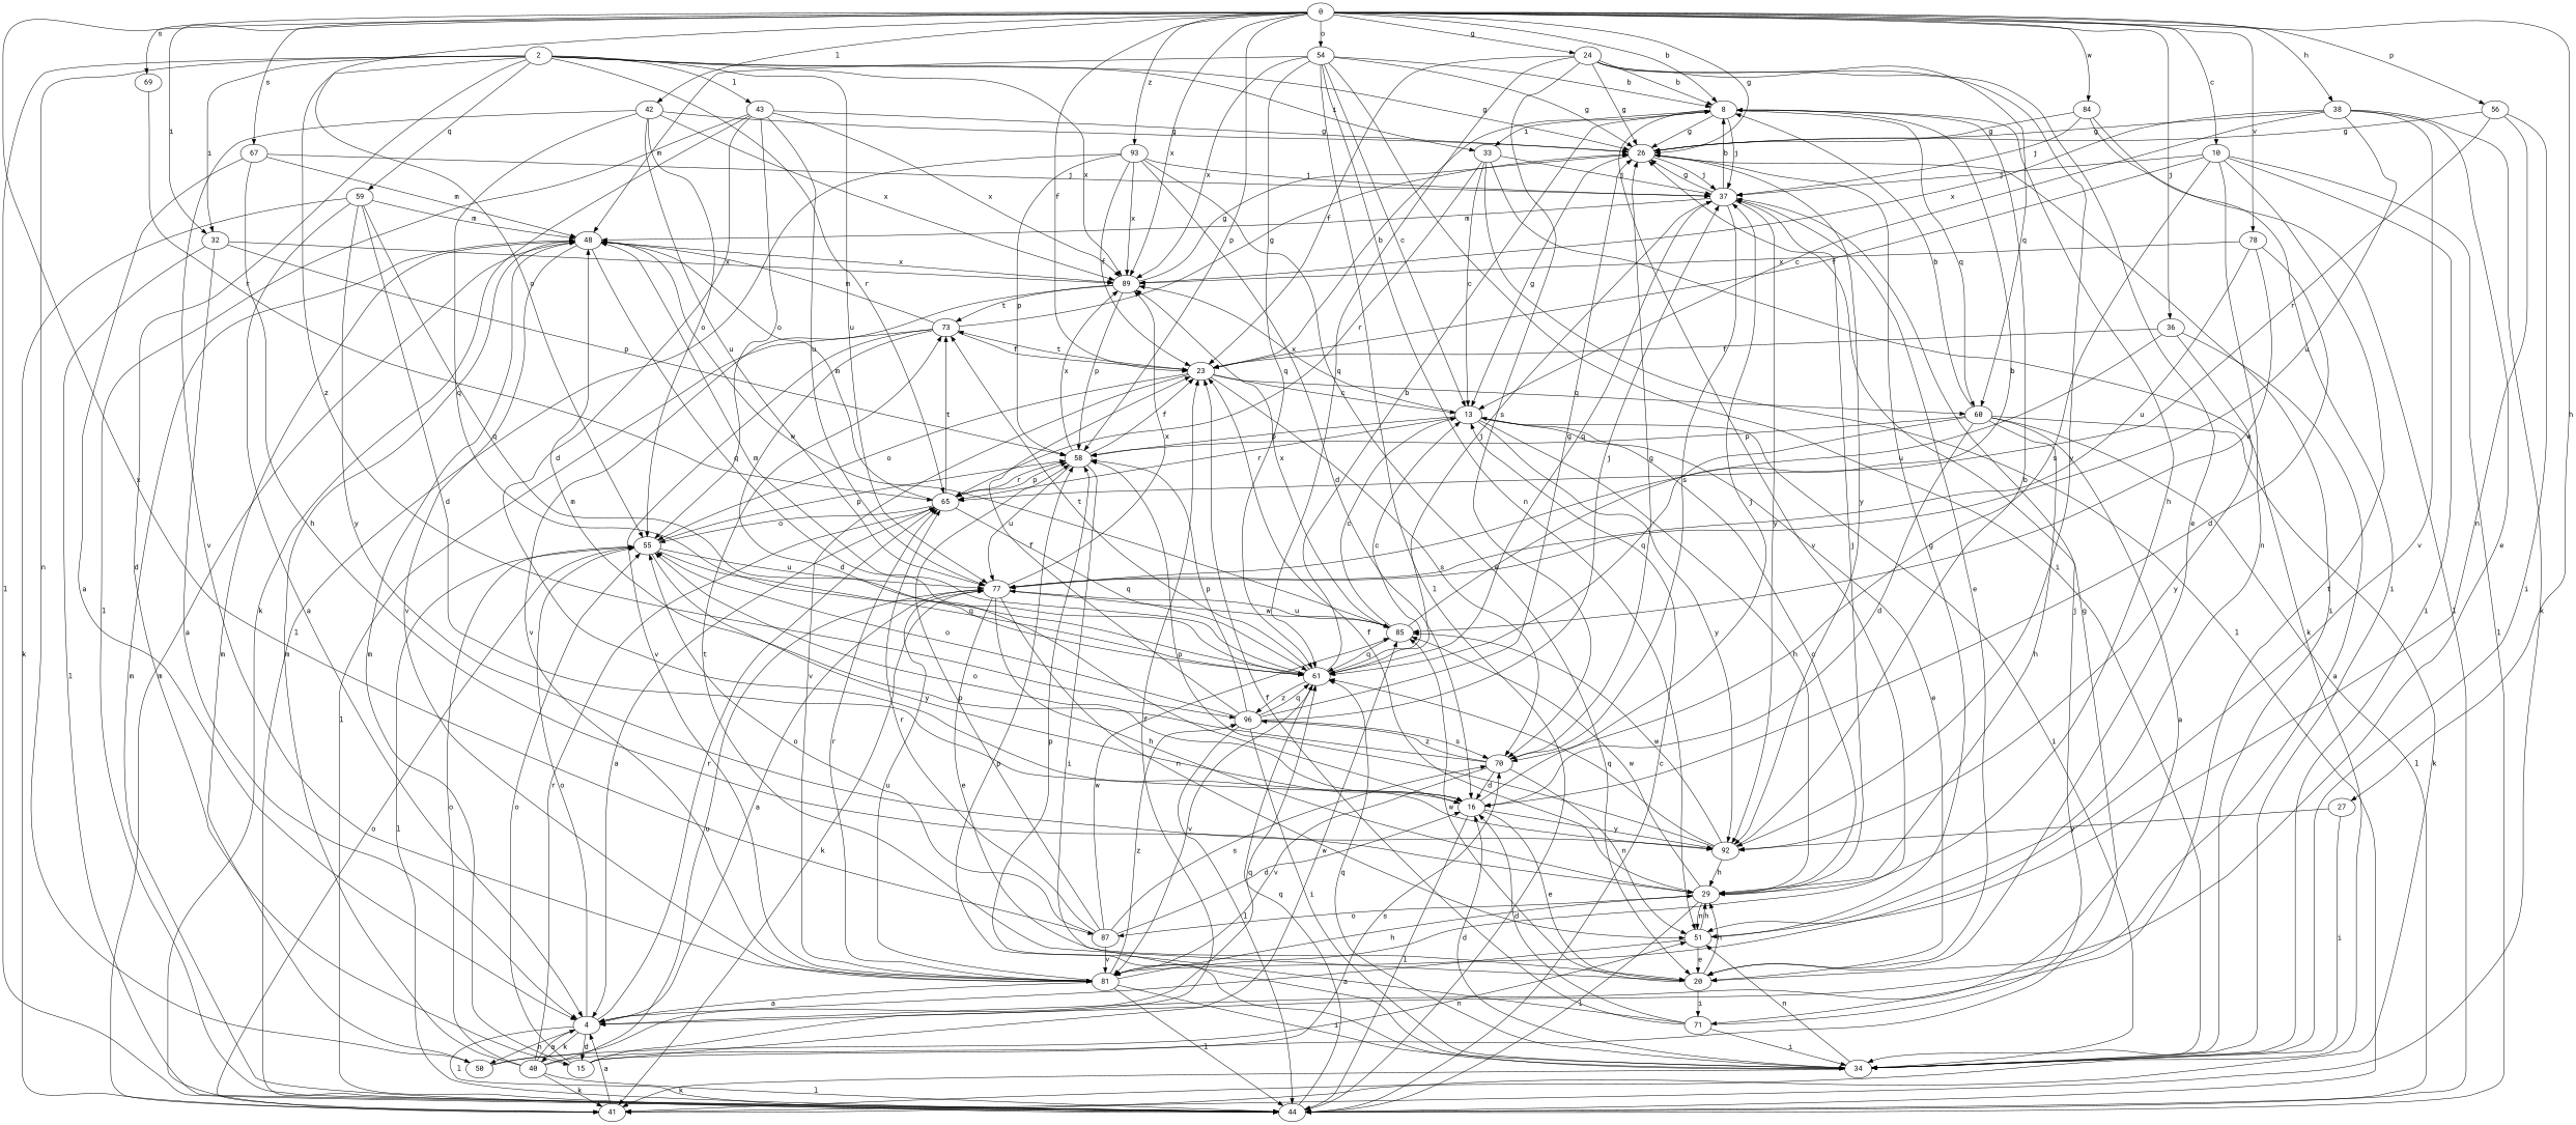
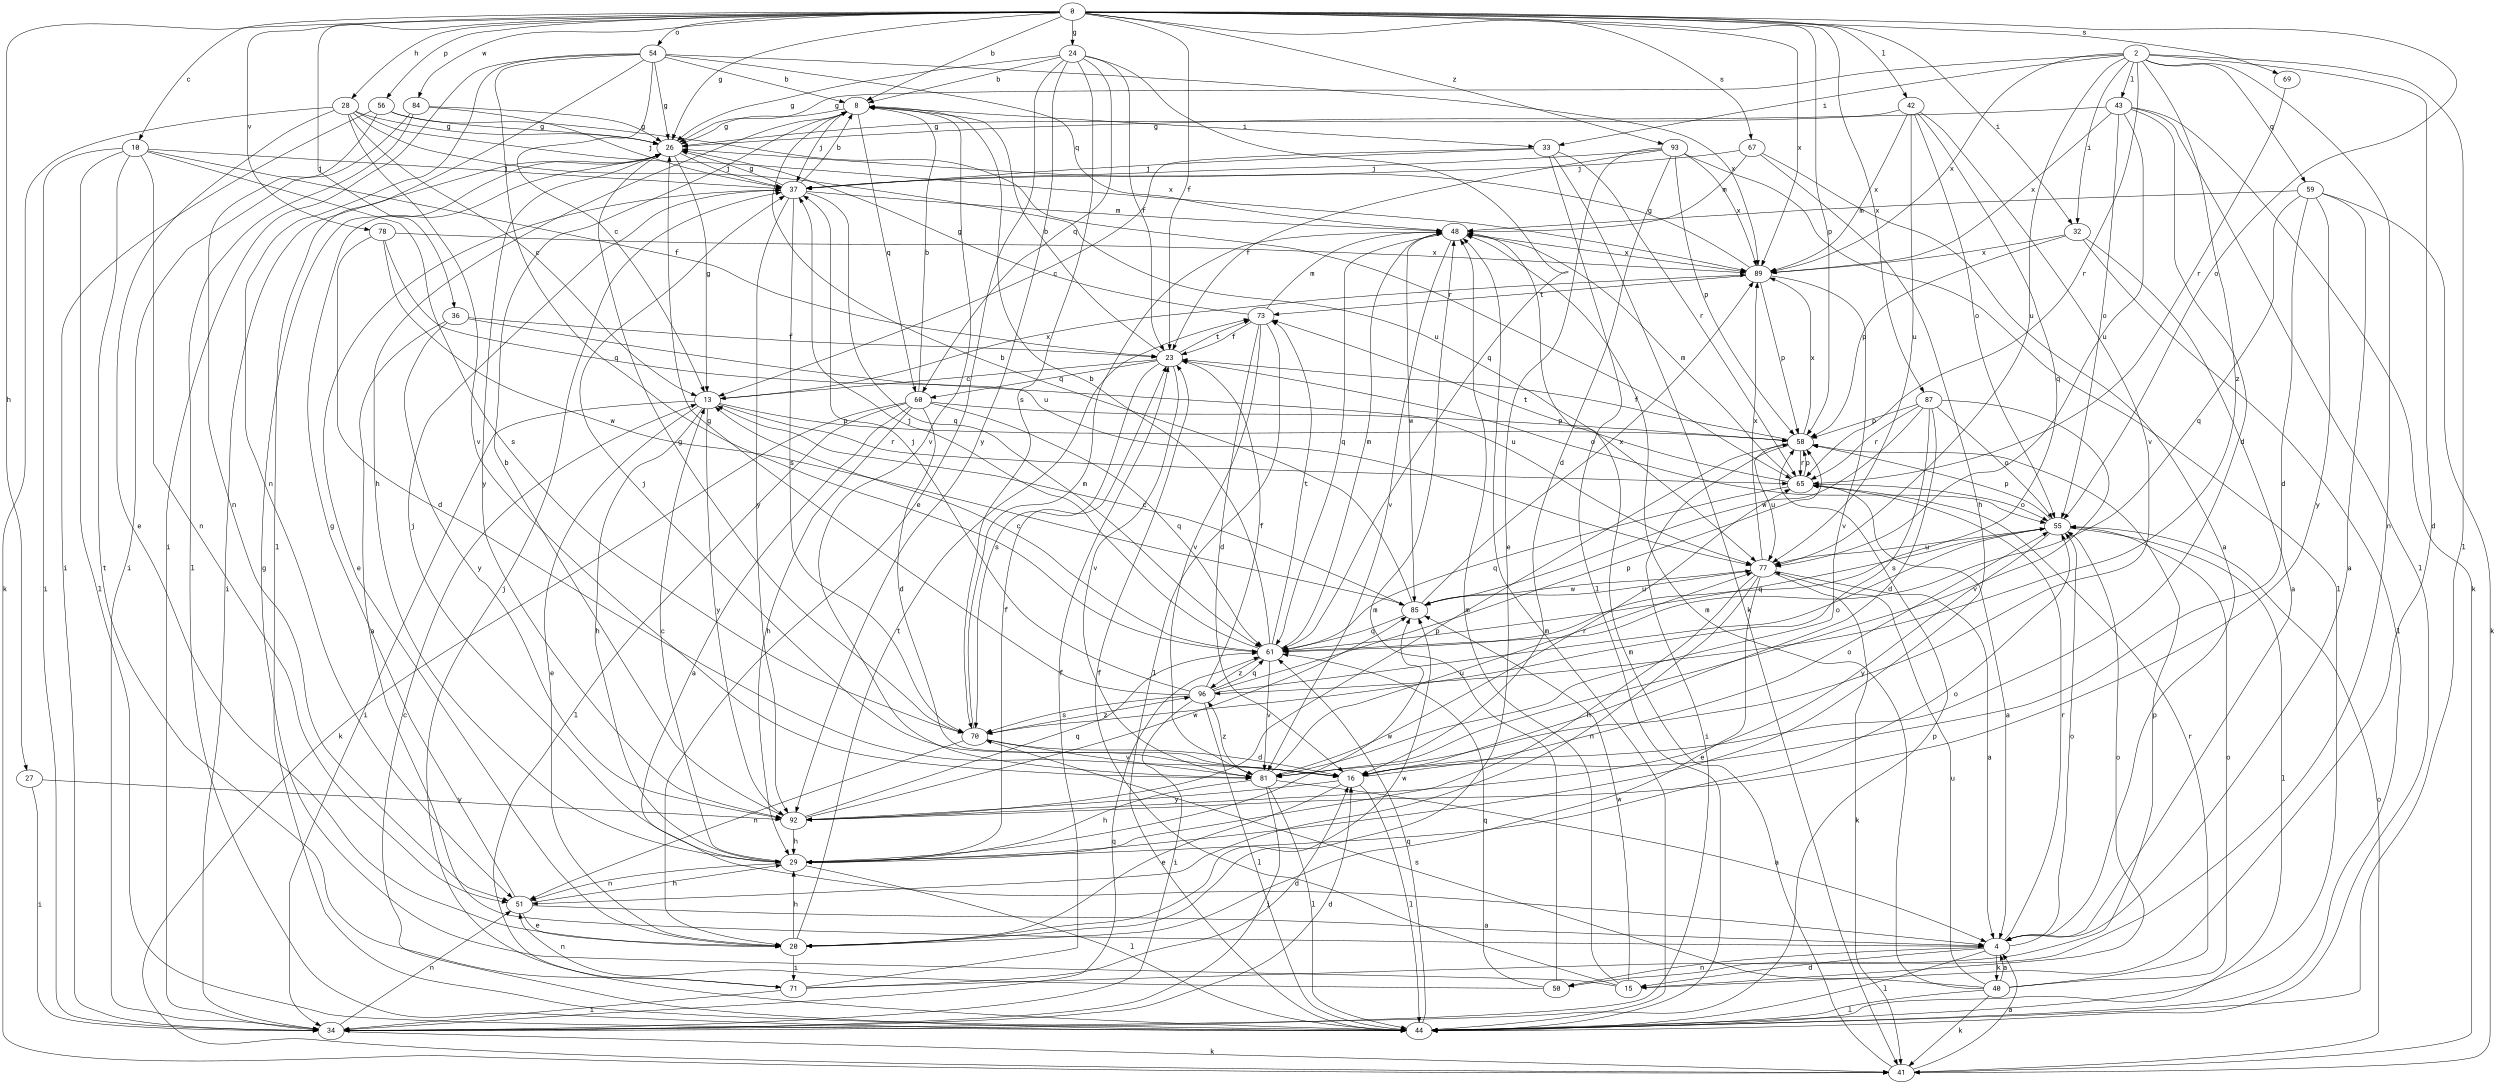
  strict digraph {
    fontname="Roboto Mono"
    node [fontname="Roboto Mono"]
    edge [fontname="Roboto Mono"]
    0
    8
    10
    23
    24
    26
    27
-   28 [label=38]
+   28
    32
    36
    42
    54
    55
    56
    58
    67
    69
    78
    84
    87
    89
    93
    33
    29
    37
    60
    81
    44
    34
    51
    70
    71
    13
    73
    20
    92
    61
    77
    41
    4
    48
    65
    85
    16
    2
    15
    43
    50
    59
    96
    40
    0 -> 8 [label=b]
    0 -> 10 [label=c]
    0 -> 23 [label=f]
    0 -> 24 [label=g]
    0 -> 26 [label=g]
    0 -> 27 [label=h]
    0 -> 28 [label=h]
    0 -> 32 [label=i]
    0 -> 36 [label=j]
    0 -> 42 [label=l]
    0 -> 54 [label=o]
    0 -> 55 [label=o]
    0 -> 56 [label=p]
    0 -> 58 [label=p]
    0 -> 67 [label=s]
    0 -> 69 [label=s]
    0 -> 78 [label=v]
    0 -> 84 [label=w]
    0 -> 87 [label=x]
    0 -> 89 [label=x]
    0 -> 93 [label=z]
    8 -> 26 [label=g]
    8 -> 33 [label=i]
    8 -> 29 [label=h]
    8 -> 37 [label=j]
    8 -> 60 [label=q]
    8 -> 81 [label=v]
    10 -> 23 [label=f]
    10 -> 37 [label=j]
    10 -> 44 [label=l]
    10 -> 34 [label=i]
    10 -> 51 [label=n]
    10 -> 70 [label=s]
    10 -> 71 [label=t]
    23 -> 8 [label=b]
    23 -> 55 [label=o]
    23 -> 60 [label=q]
    23 -> 81 [label=v]
    23 -> 70 [label=s]
    23 -> 13 [label=c]
    23 -> 73 [label=t]
    24 -> 8 [label=b]
    24 -> 23 [label=f]
    24 -> 26 [label=g]
    24 -> 60 [label=q]
    24 -> 70 [label=s]
    24 -> 20 [label=e]
    24 -> 92 [label=y]
    24 -> 61 [label=q]
    26 -> 37 [label=j]
    26 -> 34 [label=i]
    26 -> 13 [label=g]
    26 -> 92 [label=y]
    27 -> 34 [label=i]
    27 -> 92 [label=y]
    28 -> 26 [label=g]
    28 -> 89 [label=x]
    28 -> 81 [label=v]
    28 -> 13 [label=c]
    28 -> 20 [label=e]
    28 -> 77 [label=u]
    28 -> 41 [label=k]
    32 -> 58 [label=p]
    32 -> 89 [label=x]
    32 -> 44 [label=l]
    32 -> 4 [label=a]
    36 -> 23 [label=f]
    36 -> 92 [label=y]
    36 -> 77 [label=u]
    36 -> 4 [label=a]
    42 -> 26 [label=g]
    42 -> 55 [label=o]
    42 -> 89 [label=x]
    42 -> 81 [label=v]
    42 -> 61 [label=q]
    42 -> 77 [label=u]
    54 -> 8 [label=b]
    54 -> 26 [label=g]
    54 -> 89 [label=x]
    54 -> 44 [label=l]
    54 -> 34 [label=i]
    54 -> 51 [label=n]
    54 -> 13 [label=c]
    54 -> 61 [label=q]
-   54 -> 48 [label=m]
+   54 -> 48 [label=q]
    55 -> 58 [label=p]
    55 -> 44 [label=l]
    55 -> 92 [label=y]
    55 -> 61 [label=q]
    55 -> 77 [label=u]
    56 -> 26 [label=g]
    56 -> 34 [label=i]
    56 -> 51 [label=n]
    56 -> 65 [label=r]
    58 -> 23 [label=f]
    58 -> 89 [label=x]
    58 -> 34 [label=i]
    58 -> 77 [label=u]
    58 -> 65 [label=r]
    67 -> 29 [label=h]
    67 -> 37 [label=j]
    67 -> 4 [label=a]
    67 -> 48 [label=m]
    69 -> 65 [label=r]
    78 -> 89 [label=x]
    78 -> 77 [label=u]
    78 -> 85 [label=w]
    78 -> 16 [label=d]
    84 -> 26 [label=g]
    84 -> 37 [label=j]
    84 -> 44 [label=l]
    84 -> 34 [label=i]
    87 -> 55 [label=o]
    87 -> 58 [label=p]
    87 -> 81 [label=v]
    87 -> 70 [label=s]
    87 -> 65 [label=r]
    87 -> 85 [label=w]
    87 -> 16 [label=d]
    89 -> 26 [label=g]
    89 -> 58 [label=p]
    89 -> 81 [label=v]
    89 -> 73 [label=t]
    93 -> 23 [label=f]
    93 -> 58 [label=p]
    93 -> 89 [label=x]
    93 -> 37 [label=j]
    93 -> 44 [label=l]
    93 -> 20 [label=e]
    93 -> 16 [label=d]
    33 -> 37 [label=j]
    33 -> 44 [label=l]
    33 -> 13 [label=c]
    33 -> 41 [label=k]
    33 -> 65 [label=r]
    29 -> 23 [label=f]
-   29 -> 87 [label=o]
+   29 -> 55 [label=o]
    29 -> 37 [label=j]
    29 -> 44 [label=l]
    29 -> 51 [label=n]
    29 -> 13 [label=c]
    29 -> 85 [label=w]
    37 -> 8 [label=b]
    37 -> 26 [label=g]
    37 -> 70 [label=s]
    37 -> 20 [label=e]
    37 -> 92 [label=y]
    37 -> 61 [label=q]
    37 -> 48 [label=m]
    60 -> 8 [label=b]
    60 -> 58 [label=p]
    60 -> 29 [label=h]
    60 -> 44 [label=l]
    60 -> 61 [label=q]
    60 -> 41 [label=k]
    60 -> 4 [label=a]
    60 -> 16 [label=d]
    81 -> 29 [label=h]
    81 -> 44 [label=l]
    81 -> 34 [label=i]
    81 -> 77 [label=u]
    81 -> 4 [label=a]
    81 -> 65 [label=r]
    81 -> 96 [label=z]
    44 -> 13 [label=c]
    44 -> 61 [label=q]
    44 -> 48 [label=m]
    34 -> 58 [label=p]
    34 -> 51 [label=n]
    34 -> 61 [label=q]
    34 -> 41 [label=k]
    34 -> 16 [label=d]
    51 -> 26 [label=g]
    51 -> 29 [label=h]
    51 -> 20 [label=e]
    51 -> 4 [label=a]
    70 -> 26 [label=g]
    70 -> 81 [label=v]
    70 -> 51 [label=n]
    70 -> 48 [label=m]
    70 -> 16 [label=d]
    70 -> 96 [label=z]
    71 -> 23 [label=f]
    71 -> 58 [label=p]
    71 -> 37 [label=j]
    71 -> 34 [label=i]
    71 -> 16 [label=d]
    13 -> 58 [label=p]
    13 -> 89 [label=x]
    13 -> 29 [label=h]
    13 -> 34 [label=i]
    13 -> 20 [label=e]
    13 -> 92 [label=y]
    13 -> 65 [label=r]
    73 -> 23 [label=f]
    73 -> 26 [label=g]
    73 -> 81 [label=v]
    73 -> 44 [label=l]
    73 -> 48 [label=m]
    73 -> 16 [label=d]
    20 -> 29 [label=h]
    20 -> 71 [label=i]
    20 -> 73 [label=t]
    20 -> 85 [label=w]
    92 -> 8 [label=b]
    92 -> 58 [label=p]
    92 -> 29 [label=h]
    92 -> 61 [label=q]
    92 -> 85 [label=w]
    61 -> 8 [label=b]
    61 -> 37 [label=j]
    61 -> 81 [label=v]
    61 -> 13 [label=c]
    61 -> 73 [label=t]
    61 -> 48 [label=m]
    61 -> 96 [label=z]
    77 -> 89 [label=x]
    77 -> 29 [label=h]
    77 -> 51 [label=n]
    77 -> 20 [label=e]
    77 -> 41 [label=k]
    77 -> 4 [label=a]
    77 -> 85 [label=w]
    41 -> 55 [label=o]
    41 -> 4 [label=a]
    41 -> 48 [label=m]
    4 -> 55 [label=o]
    4 -> 44 [label=l]
    4 -> 65 [label=r]
    4 -> 15 [label=d]
    4 -> 50 [label=n]
    4 -> 40 [label=k]
    48 -> 89 [label=x]
    48 -> 81 [label=v]
    48 -> 61 [label=q]
    48 -> 85 [label=w]
    65 -> 55 [label=o]
    65 -> 58 [label=p]
    65 -> 73 [label=t]
    65 -> 61 [label=q]
    65 -> 4 [label=a]
    65 -> 48 [label=m]
    85 -> 8 [label=b]
    85 -> 89 [label=x]
    85 -> 13 [label=c]
    85 -> 61 [label=q]
    85 -> 77 [label=u]
    16 -> 55 [label=o]
    16 -> 37 [label=j]
    16 -> 44 [label=l]
    16 -> 20 [label=e]
    16 -> 92 [label=y]
    2 -> 26 [label=g]
    2 -> 32 [label=i]
    2 -> 89 [label=x]
    2 -> 33 [label=i]
    2 -> 44 [label=l]
    2 -> 77 [label=u]
    2 -> 65 [label=r]
    2 -> 15 [label=d]
    2 -> 43 [label=l]
    2 -> 50 [label=n]
    2 -> 59 [label=q]
    2 -> 96 [label=z]
    15 -> 23 [label=f]
    15 -> 26 [label=g]
    15 -> 55 [label=o]
    15 -> 48 [label=m]
    15 -> 85 [label=w]
    43 -> 26 [label=g]
    43 -> 55 [label=o]
    43 -> 89 [label=x]
    43 -> 44 [label=l]
    43 -> 77 [label=u]
    43 -> 41 [label=k]
    43 -> 16 [label=d]
    50 -> 51 [label=n]
    50 -> 61 [label=q]
    50 -> 48 [label=m]
    59 -> 92 [label=y]
    59 -> 61 [label=q]
    59 -> 41 [label=k]
    59 -> 4 [label=a]
    59 -> 48 [label=m]
    59 -> 16 [label=d]
    96 -> 23 [label=f]
    96 -> 26 [label=g]
    96 -> 55 [label=o]
    96 -> 58 [label=p]
    96 -> 37 [label=j]
    96 -> 44 [label=l]
    96 -> 34 [label=i]
    96 -> 70 [label=s]
    96 -> 61 [label=q]
    40 -> 55 [label=o]
    40 -> 44 [label=l]
    40 -> 70 [label=s]
    40 -> 77 [label=u]
    40 -> 41 [label=k]
    40 -> 4 [label=a]
    40 -> 48 [label=m]
    40 -> 65 [label=r]
  }
